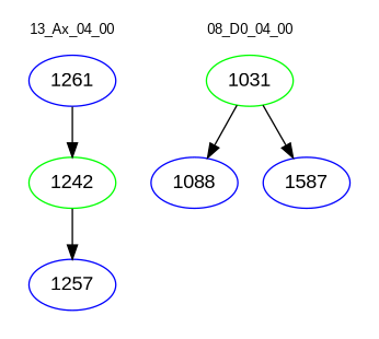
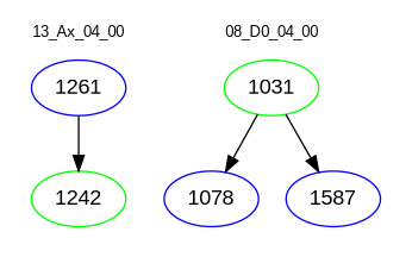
  digraph {
    fontname="Liberation Sans"
    node [color=blue fontname="Liberation Sans"]
    edge [color=black fontname="Liberation Sans"]
    n1 [label=1261]
    n2 [color=green label=1242]
-   n3 [label=1257]
-   n4 [label=1088]
+   n4 [label=1078]
    n5 [color=green label=1031]
    n6 [label=1587]
    subgraph cluster_1 {
      color=white
      fontsize=10
      label="13_Ax_04_00"
      n1
      n2
-     n3
    }
    subgraph cluster_2 {
      color=white
      fontsize=10
      label="08_D0_04_00"
      n4
      n5
      n6
    }
    n1 -> n2
-   n2 -> n3
    n5 -> n4
    n5 -> n6
  }
